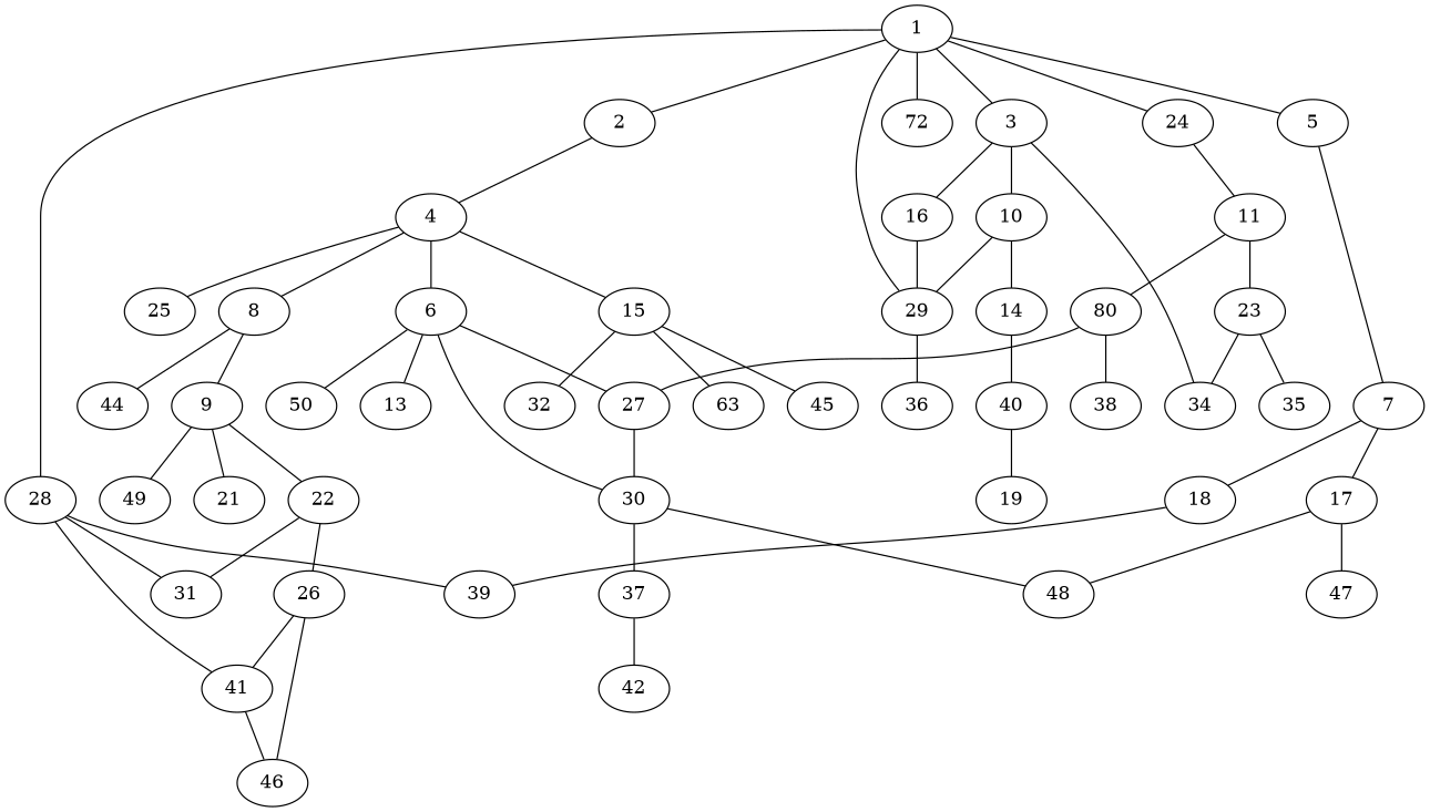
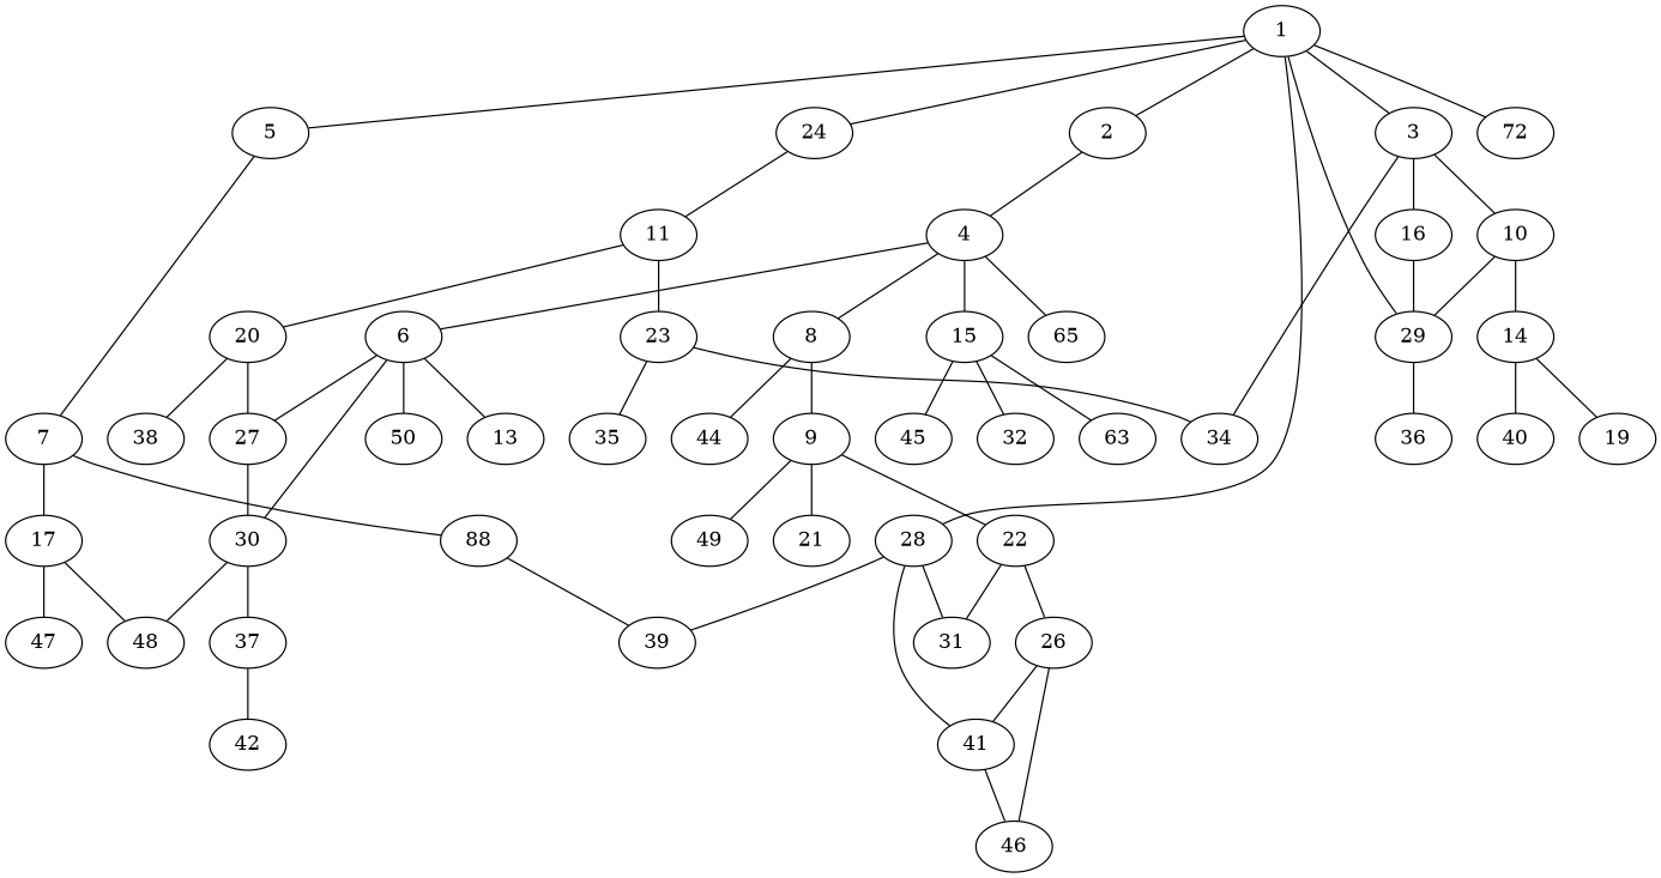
  graph {
    1
    2
    3
    5
    n5 [label=72]
    24
    28
    29
    4
    10
    16
    34
    7
    11
    39
    31
    41
    36
    6
    8
    15
-   25
-   20 [label=80]
+   25 [label=65]
+   20
    23
    14
    17
-   18
+   18 [label=88]
    46
    13
    27
    30
    50
    9
    44
    32
    n36 [label=63]
    45
    38
    35
    19
    40
    48
    37
    21
    22
    49
    47
    42
    26
    1 -- 2
    1 -- 3
    1 -- 5
    1 -- n5
    1 -- 24
    1 -- 28
    1 -- 29
    2 -- 4
    3 -- 10
    3 -- 16
    3 -- 34
    5 -- 7
    24 -- 11
    28 -- 39
    28 -- 31
    28 -- 41
    29 -- 36
    4 -- 6
    4 -- 8
    4 -- 15
    4 -- 25
    10 -- 29
    10 -- 14
    16 -- 29
    7 -- 17
    7 -- 18
    11 -- 20
    11 -- 23
    41 -- 46
    6 -- 13
    6 -- 27
    6 -- 30
    6 -- 50
    8 -- 9
    8 -- 44
    15 -- 32
    15 -- n36
    15 -- 45
    20 -- 27
    20 -- 38
    23 -- 34
    23 -- 35
-   40 -- 19
+   14 -- 19
    14 -- 40
    17 -- 48
    17 -- 47
    18 -- 39
    27 -- 30
    30 -- 48
    30 -- 37
    9 -- 21
    9 -- 22
    9 -- 49
    37 -- 42
    22 -- 31
    22 -- 26
    26 -- 41
    26 -- 46
  }
